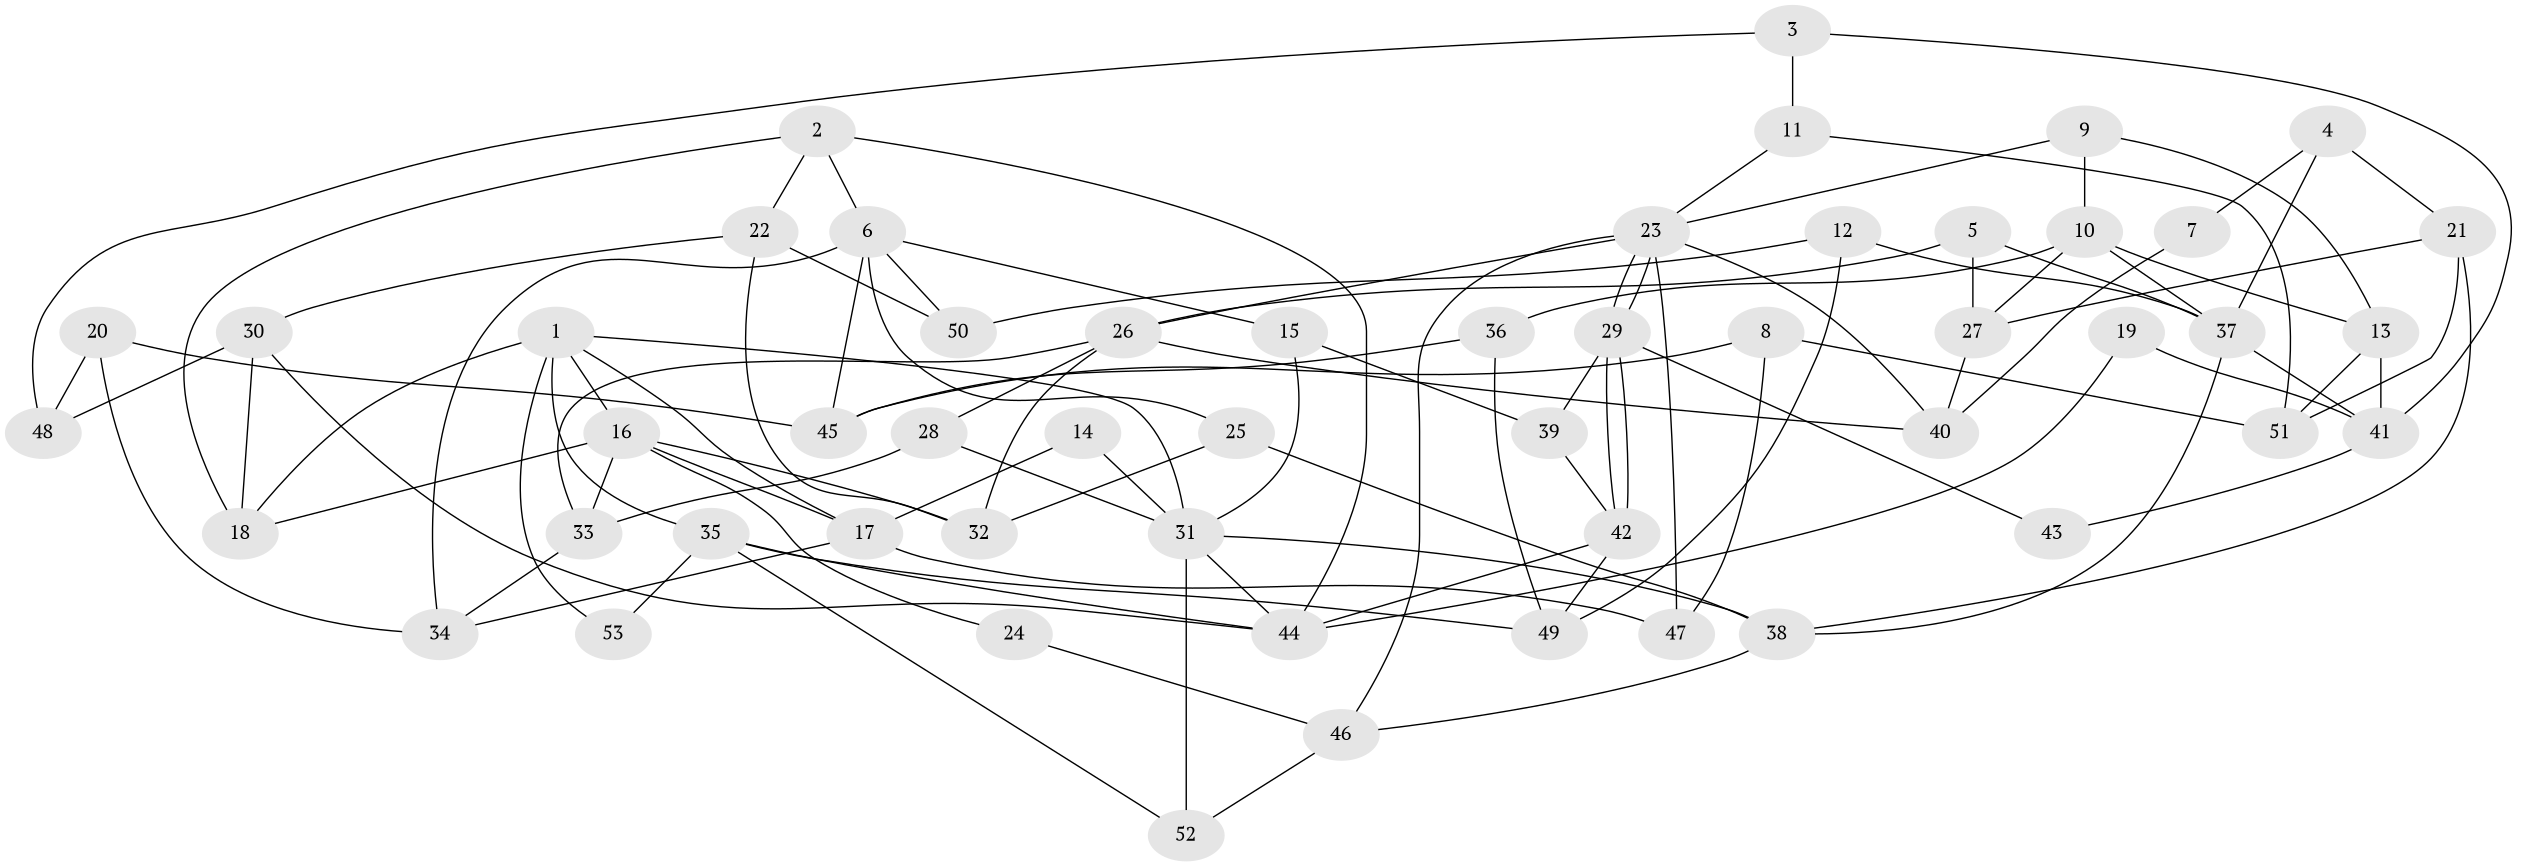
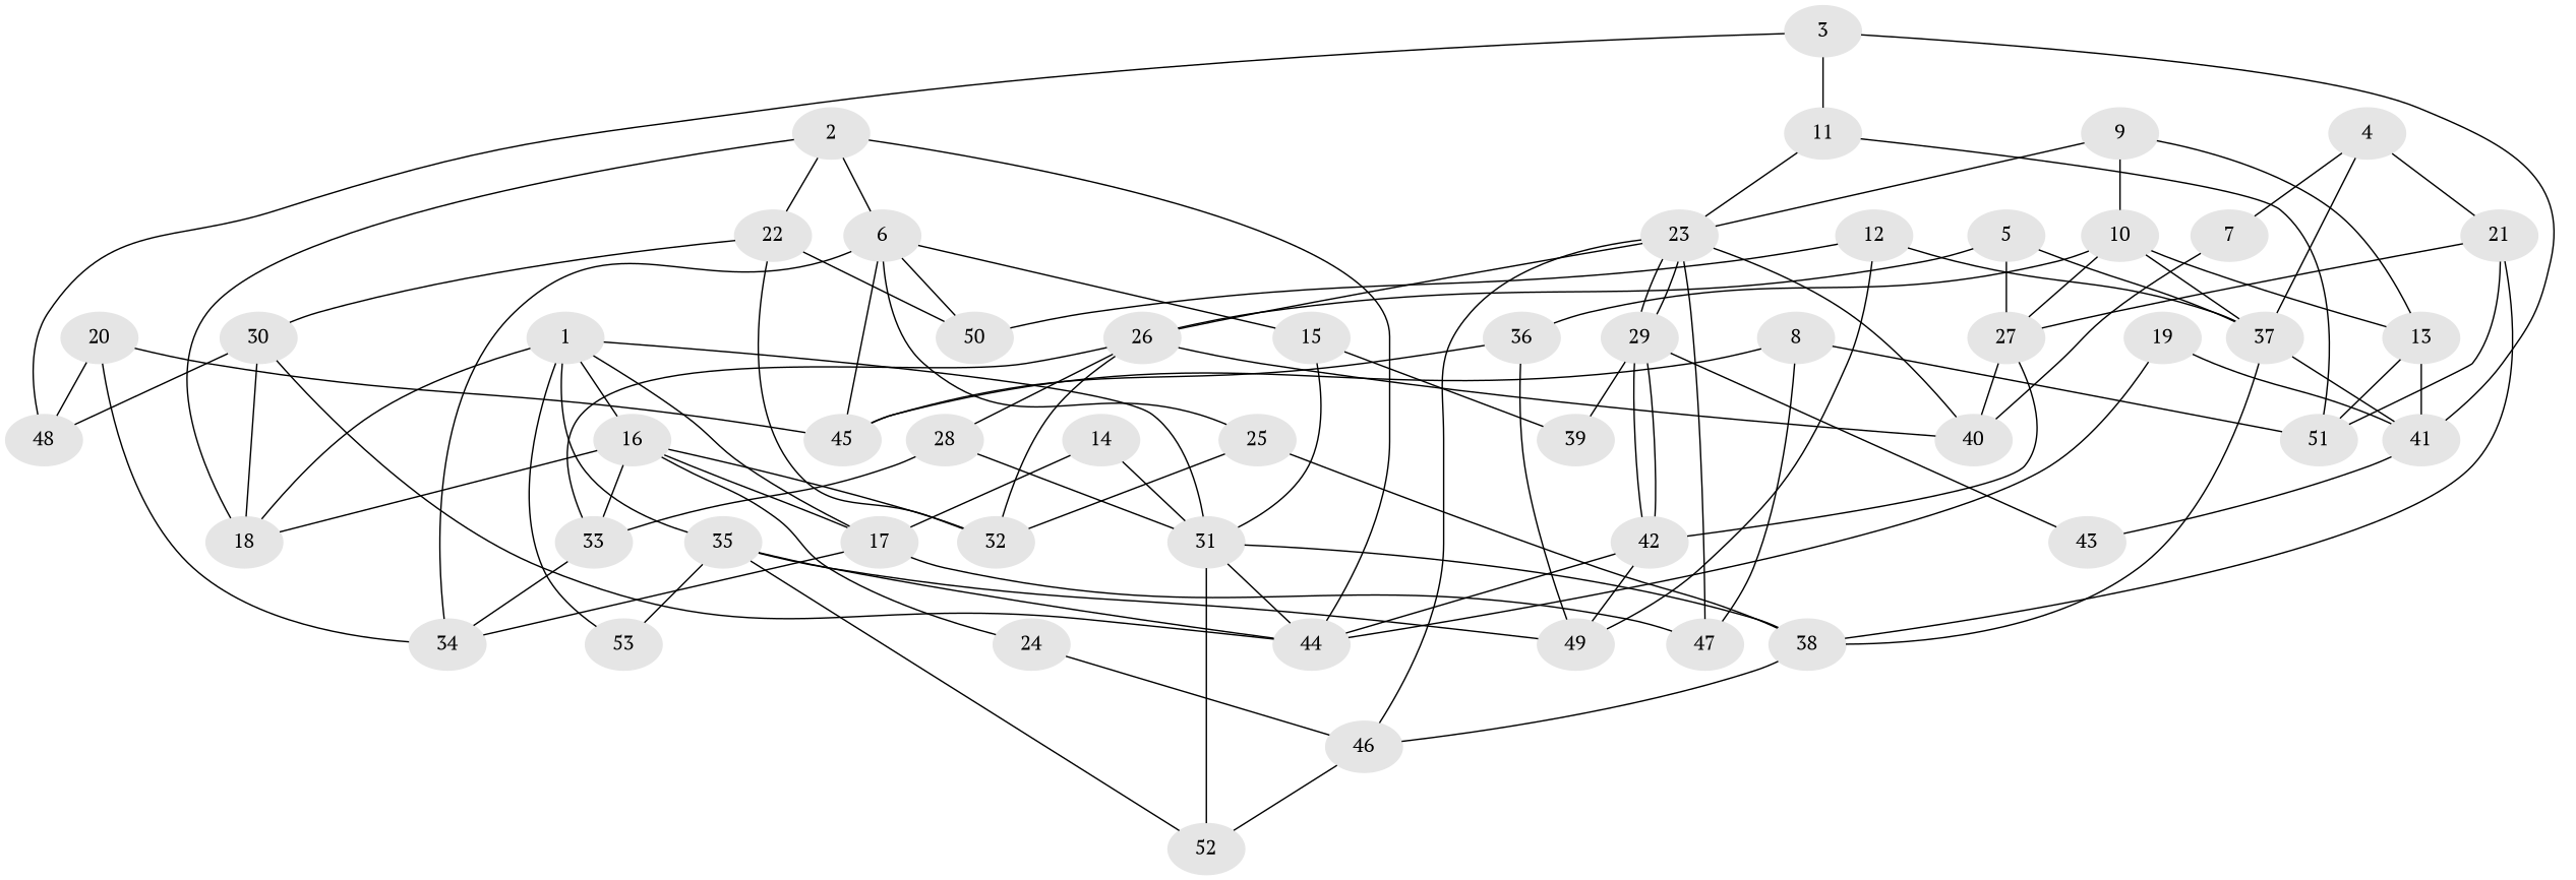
  graph {
    fontname="PT Serif"
    node [color=gray90 fontname="PT Serif" style=filled]
    edge [fontname="PT Serif"]
    1
    16
    17
    18
    31
    35
    53
    24
    32
    33
    34
    47
    44
    38
    52
    49
    2
    6
    22
    15
    25
    45
    50
    30
    3
    11
    41
    48
    51
    23
    43
    4
    7
    21
    37
    40
    27
    5
    26
    28
    39
    8
    9
    10
    13
    36
    29
    46
    12
    14
    42
    19
    20
    1 -- 16
    1 -- 17
    1 -- 18
    1 -- 31
    1 -- 35
    1 -- 53
    16 -- 17
    16 -- 18
    16 -- 24
    16 -- 32
    16 -- 33
    17 -- 34
    17 -- 47
    31 -- 44
    31 -- 38
    31 -- 52
    35 -- 53
    35 -- 44
    35 -- 52
    35 -- 49
    24 -- 46
    33 -- 34
    38 -- 46
    2 -- 18
    2 -- 44
    2 -- 6
    2 -- 22
    6 -- 34
    6 -- 15
    6 -- 25
    6 -- 45
    6 -- 50
    22 -- 32
    22 -- 50
    22 -- 30
    15 -- 31
    15 -- 39
    25 -- 32
    25 -- 38
    30 -- 18
    30 -- 44
    30 -- 48
    3 -- 11
    3 -- 41
    3 -- 48
    11 -- 51
    11 -- 23
    41 -- 43
    23 -- 47
    23 -- 40
    23 -- 26
    23 -- 29
    23 -- 29
    23 -- 46
    4 -- 7
    4 -- 21
    4 -- 37
    7 -- 40
    21 -- 38
    21 -- 51
    21 -- 27
    37 -- 38
    37 -- 41
    27 -- 40
    5 -- 37
    5 -- 27
    5 -- 26
    26 -- 32
    26 -- 33
    26 -- 40
    26 -- 28
    28 -- 31
    28 -- 33
-   39 -- 42
+   27 -- 42
    8 -- 47
    8 -- 45
    8 -- 51
    9 -- 23
    9 -- 10
    9 -- 13
    10 -- 37
    10 -- 27
    10 -- 13
    10 -- 36
    13 -- 41
    13 -- 51
    36 -- 49
    36 -- 45
    29 -- 43
    29 -- 39
    29 -- 42
    29 -- 42
    46 -- 52
    12 -- 49
    12 -- 50
    12 -- 37
    14 -- 17
    14 -- 31
    42 -- 44
    42 -- 49
    19 -- 44
    19 -- 41
    20 -- 34
    20 -- 45
    20 -- 48
  }
